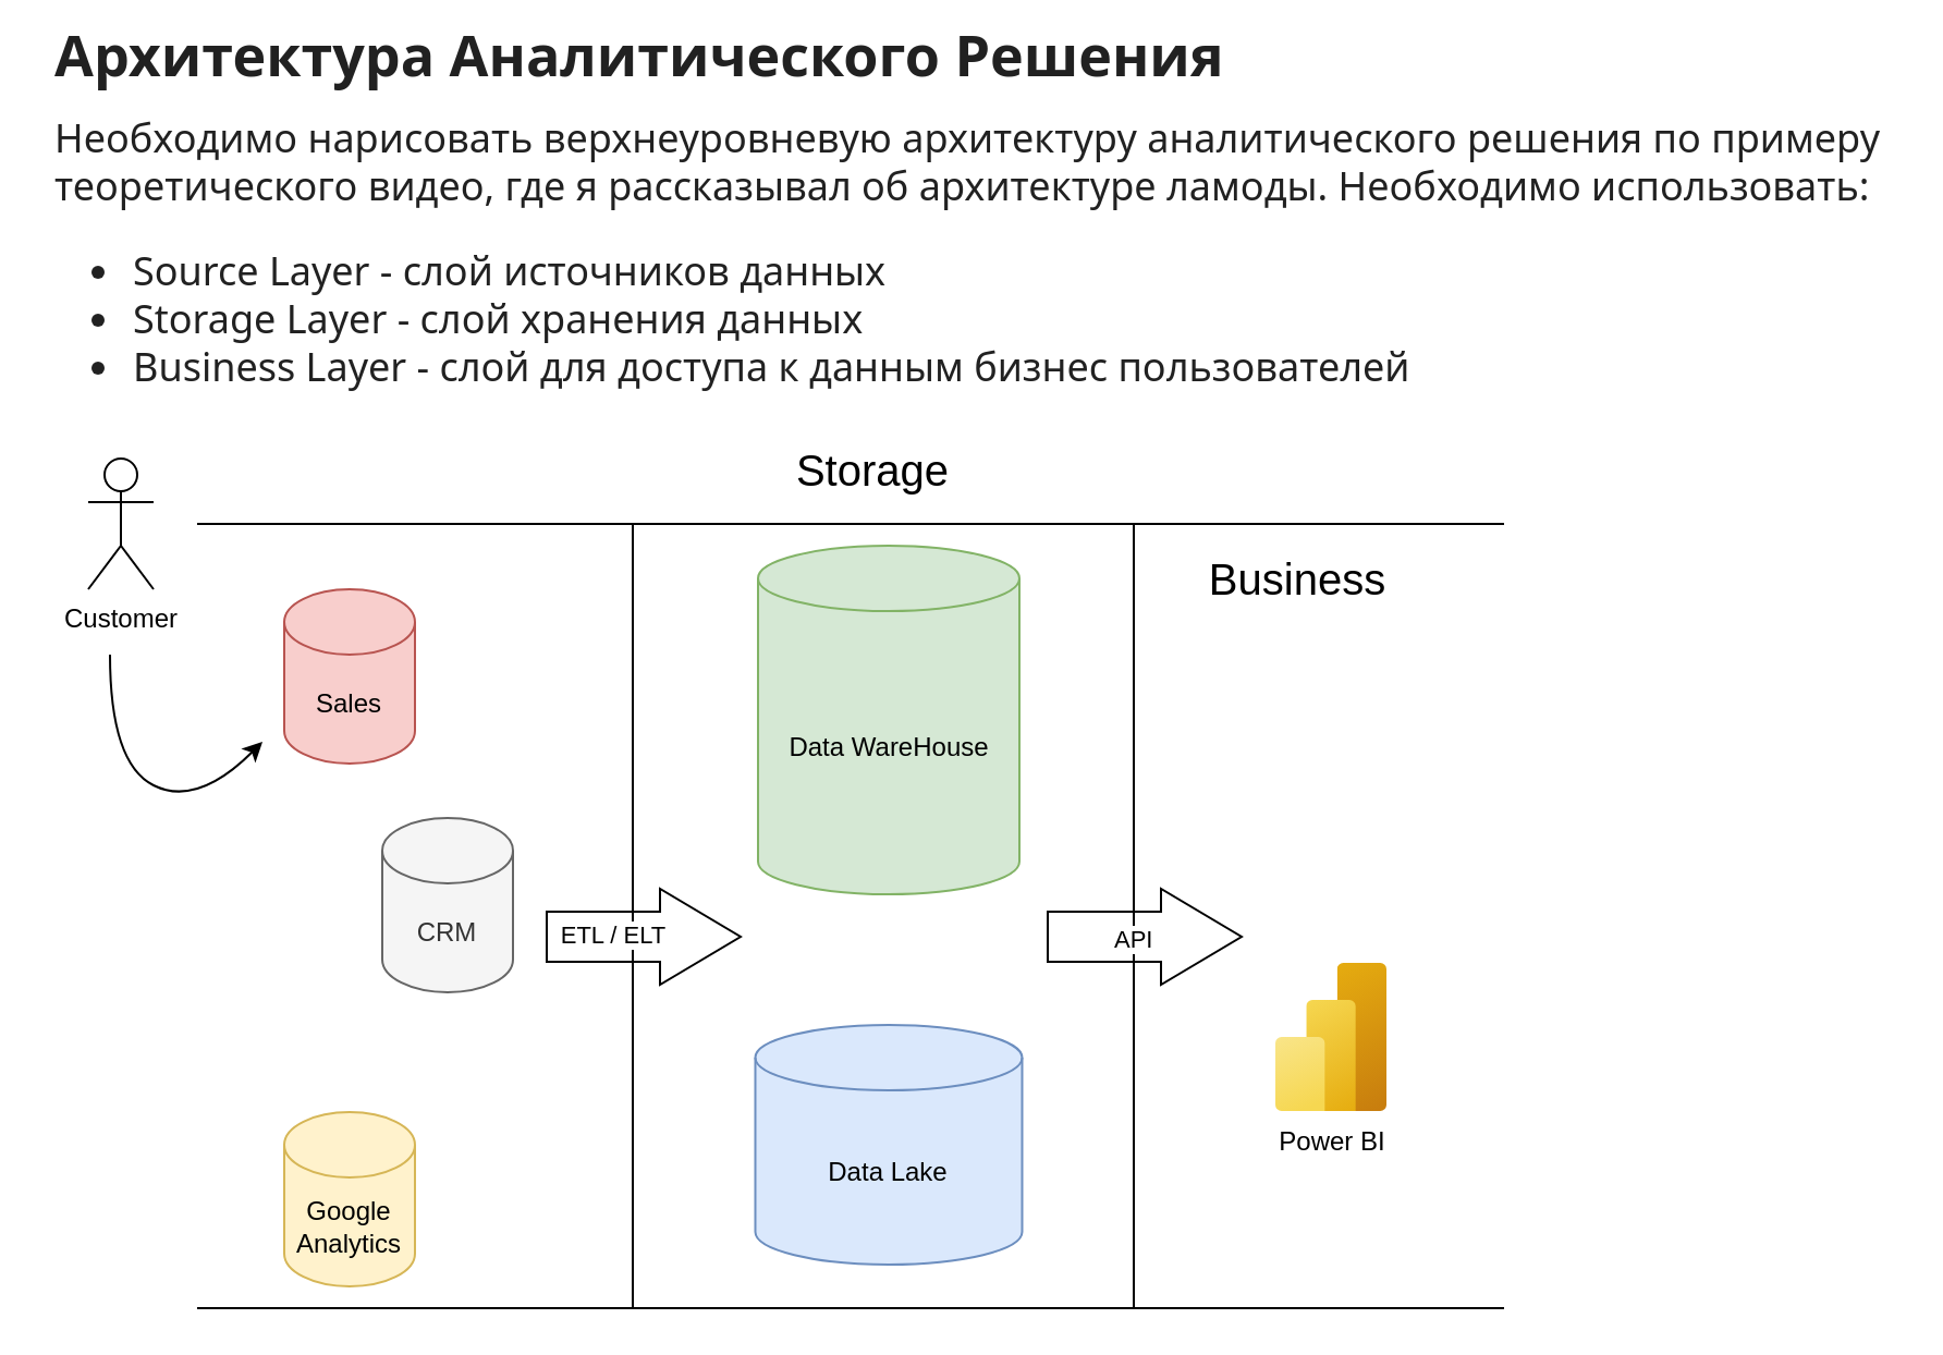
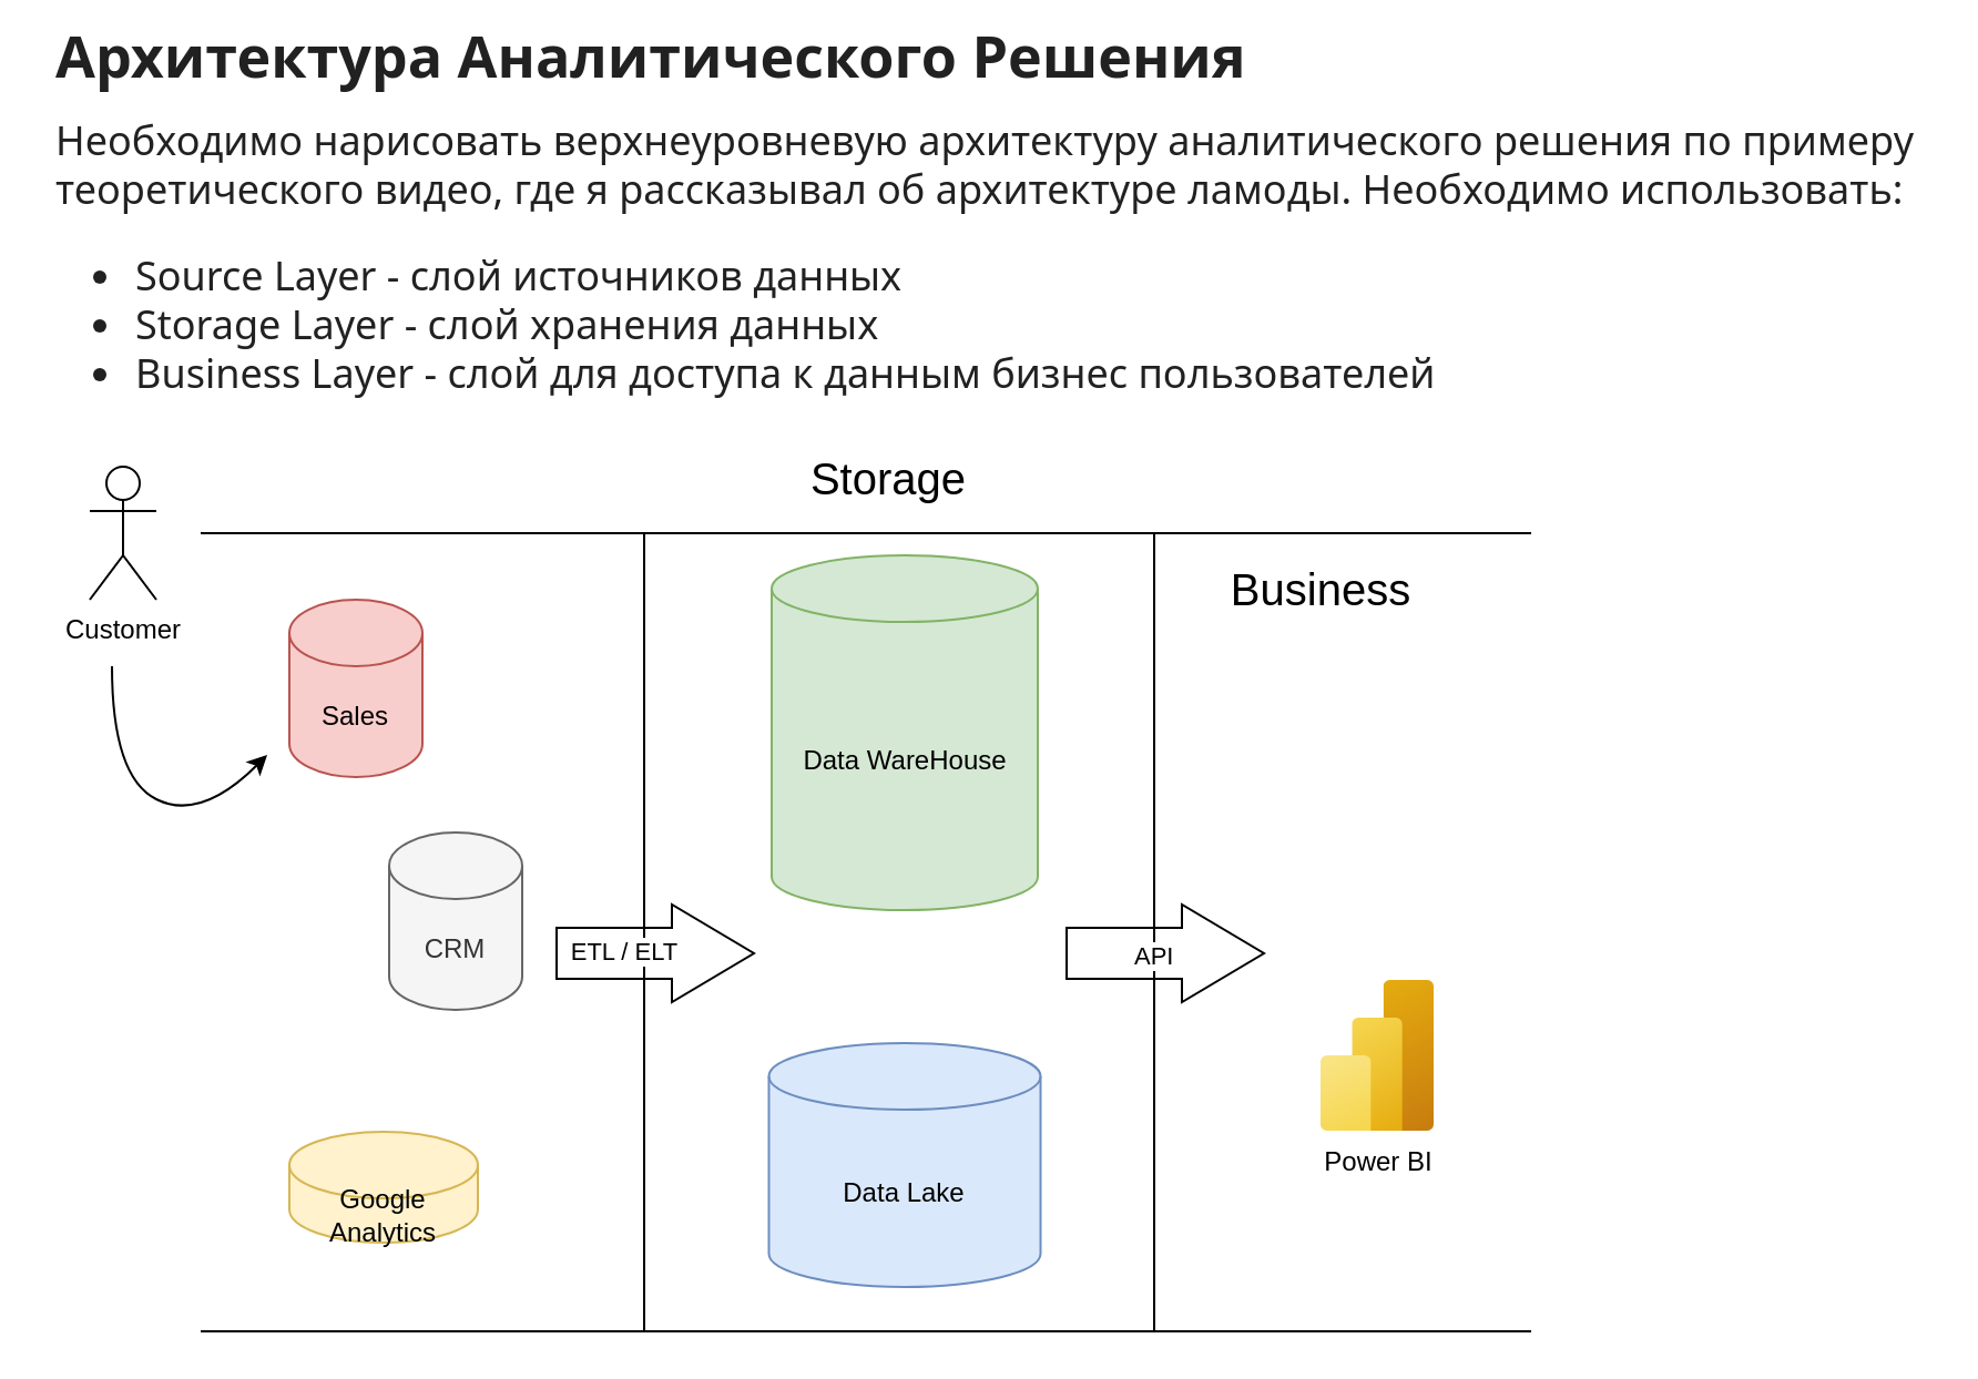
  <mxCell id="0" />
  <mxCell id="1" parent="0" />
- <mxCell id="2" value="Google&lt;br&gt;Analytics" style="shape=cylinder3;whiteSpace=wrap;html=1;boundedLbl=1;backgroundOutline=1;size=15;fillColor=#fff2cc;strokeColor=#d6b656;" vertex="1" parent="1"><mxGeometry x="130" y="510" width="60" height="80" as="geometry" /></mxCell>
+ <mxCell id="2" value="Google&lt;br&gt;Analytics" style="shape=cylinder3;whiteSpace=wrap;html=1;boundedLbl=1;backgroundOutline=1;size=15;fillColor=#fff2cc;strokeColor=#d6b656;" vertex="1" parent="1"><mxGeometry x="130" y="510" width="85" height="50" as="geometry" /></mxCell>
  <mxCell id="3" value="Sales" style="shape=cylinder3;whiteSpace=wrap;html=1;boundedLbl=1;backgroundOutline=1;size=15;fillColor=#f8cecc;strokeColor=#b85450;" vertex="1" parent="1"><mxGeometry x="130" y="270" width="60" height="80" as="geometry" /></mxCell>
  <mxCell id="4" value="CRM" style="shape=cylinder3;whiteSpace=wrap;html=1;boundedLbl=1;backgroundOutline=1;size=15;fillColor=#f5f5f5;fontColor=#333333;strokeColor=#666666;" vertex="1" parent="1"><mxGeometry x="175" y="375" width="60" height="80" as="geometry" /></mxCell>
  <mxCell id="5" value="" style="endArrow=none;html=1;rounded=0;" edge="1" parent="1"><mxGeometry width="50" height="50" relative="1" as="geometry"><mxPoint x="290" y="600" as="sourcePoint" /><mxPoint x="290" y="240" as="targetPoint" /></mxGeometry></mxCell>
  <mxCell id="6" value="" style="endArrow=none;html=1;rounded=0;" edge="1" parent="1"><mxGeometry width="50" height="50" relative="1" as="geometry"><mxPoint x="520" y="600" as="sourcePoint" /><mxPoint x="520" y="240" as="targetPoint" /></mxGeometry></mxCell>
  <mxCell id="7" value="&lt;h2 style=&quot;line-height: var(--jp-content-heading-line-height); margin: var(--jp-content-heading-margin-top) 0 var(--jp-content-heading-margin-bottom) 0; caret-color: rgba(0, 0, 0, 0.87); color: rgba(0, 0, 0, 0.87); font-family: system-ui, -apple-system, blinkmacsystemfont, &amp;quot;Segoe UI&amp;quot;, helvetica, arial, sans-serif, &amp;quot;Apple Color Emoji&amp;quot;, &amp;quot;Segoe UI Emoji&amp;quot;, &amp;quot;Segoe UI Symbol&amp;quot;; font-size: 26px;&quot; id=&quot;Архитектура-Аналитического-Решения&quot;&gt;&lt;font style=&quot;font-size: 26px;&quot;&gt;Архитектура Аналитического Решения&lt;a style=&quot;text-decoration-line: none; visibility: hidden; margin-left: 8px;&quot; class=&quot;jp-InternalAnchorLink&quot; href=&quot;http://localhost:8888/lab/tree/Desktop/DataAnalitycs/Getting%20Started%20with%20Analytics%20(Data)%20Engineering/data-engineering/DE-101%20Modules/Module01/DE%20-%20101%20Lab%201.1/readme.md#%D0%90%D1%80%D1%85%D0%B8%D1%82%D0%B5%D0%BA%D1%82%D1%83%D1%80%D0%B0-%D0%90%D0%BD%D0%B0%D0%BB%D0%B8%D1%82%D0%B8%D1%87%D0%B5%D1%81%D0%BA%D0%BE%D0%B3%D0%BE-%D0%A0%D0%B5%D1%88%D0%B5%D0%BD%D0%B8%D1%8F&quot; target=&quot;_self&quot;&gt;&lt;/a&gt;&lt;/font&gt;&lt;/h2&gt;&lt;h1 style=&quot;font-size: 18px;&quot;&gt;&lt;p style=&quot;margin: 0px 0px 1em; caret-color: rgba(0, 0, 0, 0.87); color: rgba(0, 0, 0, 0.87); font-family: system-ui, -apple-system, blinkmacsystemfont, &amp;quot;Segoe UI&amp;quot;, helvetica, arial, sans-serif, &amp;quot;Apple Color Emoji&amp;quot;, &amp;quot;Segoe UI Emoji&amp;quot;, &amp;quot;Segoe UI Symbol&amp;quot;;&quot;&gt;&lt;span style=&quot;font-weight: normal;&quot;&gt;Необходимо нарисовать верхнеуровневую архитектуру аналитического решения по примеру теоретического видео, где я рассказывал об архитектуре ламоды. Необходимо использовать:&lt;/span&gt;&lt;/p&gt;&lt;ul style=&quot;list-style: outside; margin-bottom: 1em; padding-left: 2em; caret-color: rgba(0, 0, 0, 0.87); color: rgba(0, 0, 0, 0.87); font-family: system-ui, -apple-system, blinkmacsystemfont, &amp;quot;Segoe UI&amp;quot;, helvetica, arial, sans-serif, &amp;quot;Apple Color Emoji&amp;quot;, &amp;quot;Segoe UI Emoji&amp;quot;, &amp;quot;Segoe UI Symbol&amp;quot;;&quot;&gt;&lt;li&gt;&lt;span style=&quot;font-weight: normal;&quot;&gt;Source Layer - слой источников данных&lt;/span&gt;&lt;/li&gt;&lt;li style=&quot;font-weight: 400;&quot;&gt;Storage Layer - слой хранения данных&amp;nbsp;&lt;/li&gt;&lt;li style=&quot;font-weight: 400;&quot;&gt;Business Layer - слой для доступа к данным бизнес пользователей&lt;/li&gt;&lt;/ul&gt;&lt;/h1&gt;" style="text;html=1;spacing=5;spacingTop=-20;whiteSpace=wrap;overflow=hidden;rounded=0;" vertex="1" parent="1"><mxGeometry x="20" y="20" width="850" height="170" as="geometry" /></mxCell>
  <mxCell id="8" value="Storage" style="text;html=1;align=center;verticalAlign=middle;rounded=0;fontSize=20;" vertex="1" parent="1"><mxGeometry x="370" y="200" width="60" height="30" as="geometry" /></mxCell>
  <mxCell id="9" value="&lt;font style=&quot;font-size: 20px;&quot;&gt;Business&lt;/font&gt;" style="text;html=1;align=center;verticalAlign=middle;resizable=0;points=[];autosize=1;strokeColor=none;fillColor=none;" vertex="1" parent="1"><mxGeometry x="545" y="245" width="100" height="40" as="geometry" /></mxCell>
  <mxCell id="10" value="" style="endArrow=none;html=1;rounded=0;" edge="1" parent="1"><mxGeometry width="50" height="50" relative="1" as="geometry"><mxPoint x="90" y="240" as="sourcePoint" /><mxPoint x="690" y="240" as="targetPoint" /></mxGeometry></mxCell>
  <mxCell id="11" value="" style="shape=flexArrow;endArrow=classic;html=1;rounded=0;width=23;endSize=12;" edge="1" parent="1"><mxGeometry width="50" height="50" relative="1" as="geometry"><mxPoint x="250" y="429.5" as="sourcePoint" /><mxPoint x="340" y="429.5" as="targetPoint" /></mxGeometry></mxCell>
  <mxCell id="12" value="ETL / ELT" style="edgeLabel;html=1;align=center;verticalAlign=middle;resizable=0;points=[];" vertex="1" connectable="0" parent="11"><mxGeometry x="-0.59" relative="1" as="geometry"><mxPoint x="12" y="-1" as="offset" /></mxGeometry></mxCell>
  <mxCell id="13" value="Data WareHouse" style="shape=cylinder3;whiteSpace=wrap;html=1;boundedLbl=1;backgroundOutline=1;size=15;fillColor=#d5e8d4;strokeColor=#82b366;" vertex="1" parent="1"><mxGeometry x="347.5" y="250" width="120" height="160" as="geometry" /></mxCell>
  <mxCell id="14" value="Customer" style="shape=umlActor;verticalLabelPosition=bottom;verticalAlign=top;html=1;outlineConnect=0;" vertex="1" parent="1"><mxGeometry x="40" y="210" width="30" height="60" as="geometry" /></mxCell>
  <mxCell id="15" value="" style="curved=1;endArrow=classic;html=1;rounded=0;" edge="1" parent="1"><mxGeometry width="50" height="50" relative="1" as="geometry"><mxPoint x="50" y="300" as="sourcePoint" /><mxPoint x="120" y="340" as="targetPoint" /><Array as="points"><mxPoint x="50" y="350" /><mxPoint x="90" y="370" /></Array></mxGeometry></mxCell>
  <mxCell id="16" value="Data Lake" style="shape=cylinder3;whiteSpace=wrap;html=1;boundedLbl=1;backgroundOutline=1;size=15;fillColor=#dae8fc;strokeColor=#6c8ebf;" vertex="1" parent="1"><mxGeometry x="346.25" y="470" width="122.5" height="110" as="geometry" /></mxCell>
  <mxCell id="17" style="edgeStyle=orthogonalEdgeStyle;rounded=0;orthogonalLoop=1;jettySize=auto;html=1;exitX=0.5;exitY=1;exitDx=0;exitDy=0;exitPerimeter=0;" edge="1" parent="1" source="13" target="13"><mxGeometry relative="1" as="geometry" /></mxCell>
  <mxCell id="18" value="" style="shape=flexArrow;endArrow=classic;html=1;rounded=0;width=23;endSize=12;" edge="1" parent="1"><mxGeometry width="50" height="50" relative="1" as="geometry"><mxPoint x="480" y="429.5" as="sourcePoint" /><mxPoint x="570" y="429.5" as="targetPoint" /></mxGeometry></mxCell>
  <mxCell id="19" value="&amp;nbsp; &amp;nbsp; &amp;nbsp; API" style="edgeLabel;html=1;align=center;verticalAlign=middle;resizable=0;points=[];" vertex="1" connectable="0" parent="18"><mxGeometry x="-0.6" y="3" relative="1" as="geometry"><mxPoint x="12" y="4" as="offset" /></mxGeometry></mxCell>
  <mxCell id="20" value="" style="endArrow=none;html=1;rounded=0;" edge="1" parent="1"><mxGeometry width="50" height="50" relative="1" as="geometry"><mxPoint x="90" y="600" as="sourcePoint" /><mxPoint x="690" y="600" as="targetPoint" /></mxGeometry></mxCell>
- <mxCell id="21" value="Power BI" style="image;aspect=fixed;html=1;points=[];align=center;fontSize=12;image=img/lib/azure2/analytics/Power_BI_Embedded.svg;" vertex="1" parent="1"><mxGeometry x="585.5" y="442" width="51" height="68" as="geometry" /></mxCell>
+ <mxCell id="21" value="Power BI" style="image;aspect=fixed;html=1;points=[];align=center;fontSize=12;image=img/lib/azure2/analytics/Power_BI_Embedded.svg;" vertex="1" parent="1"><mxGeometry x="595.5" y="442" width="51" height="68" as="geometry" /></mxCell>
